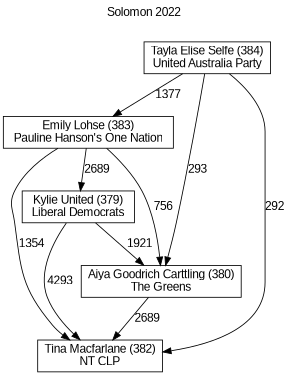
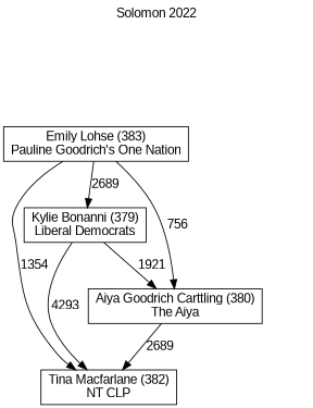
  digraph {
    fontname="Liberation Sans"
    label="Solomon 2022"
    labelloc=t
    mclimit=10
    node [fontname="Liberation Sans" shape=box]
    edge [fontname="Liberation Sans"]
    n1 [label="Tina Macfarlane (382)\nNT CLP"]
-   n2 [label="Aiya Goodrich Carttling (380)\nThe Greens"]
-   n3 [label="Kylie United (379)\nLiberal Democrats"]
-   n4 [label="Emily Lohse (383)\nPauline Hanson's One Nation"]
-   n5 [label="Tayla Elise Selfe (384)\nUnited Australia Party"]
+   n2 [label="Aiya Goodrich Carttling (380)\nThe Aiya"]
+   n3 [label="Kylie Bonanni (379)\nLiberal Democrats"]
+   n4 [label="Emily Lohse (383)\nPauline Goodrich's One Nation"]
    n2 -> n1 [label=2689]
    n3 -> n1 [label=4293]
    n3 -> n2 [label=1921]
    n4 -> n1 [label=1354]
    n4 -> n2 [label=756]
    n4 -> n3 [label=2689]
-   n5 -> n1 [label=292]
-   n5 -> n2 [label=293]
-   n5 -> n4 [label=1377]
  }
